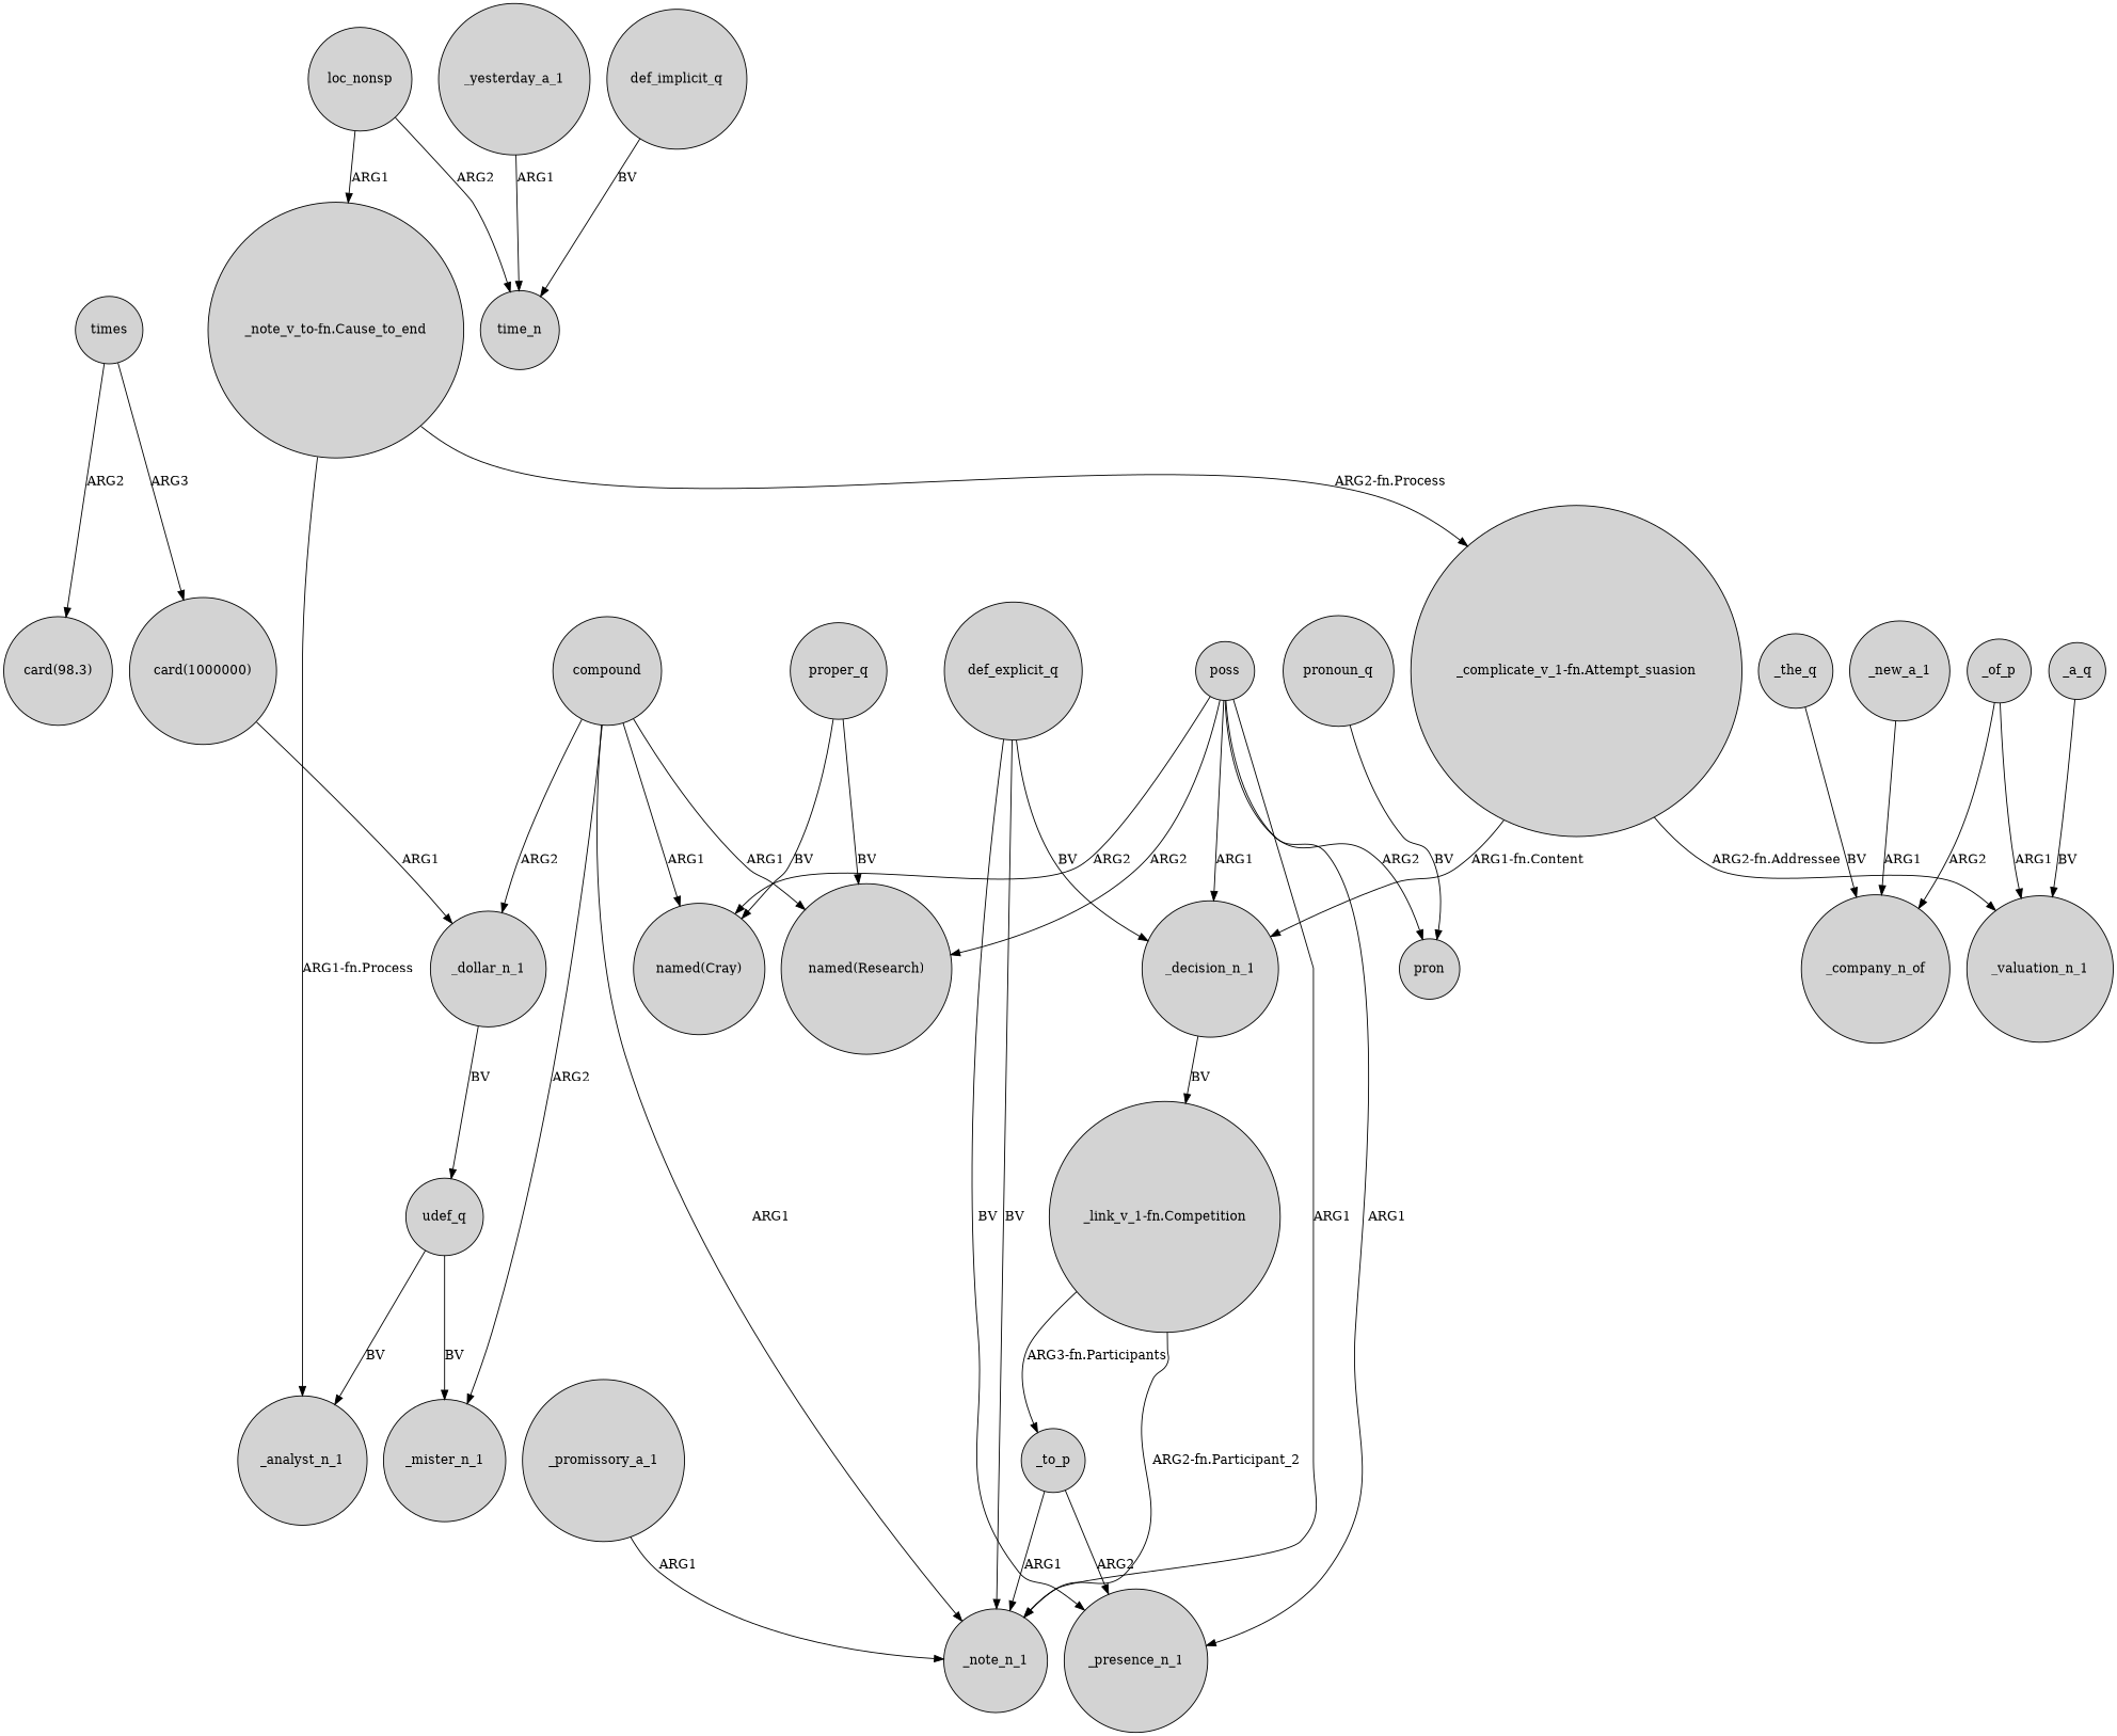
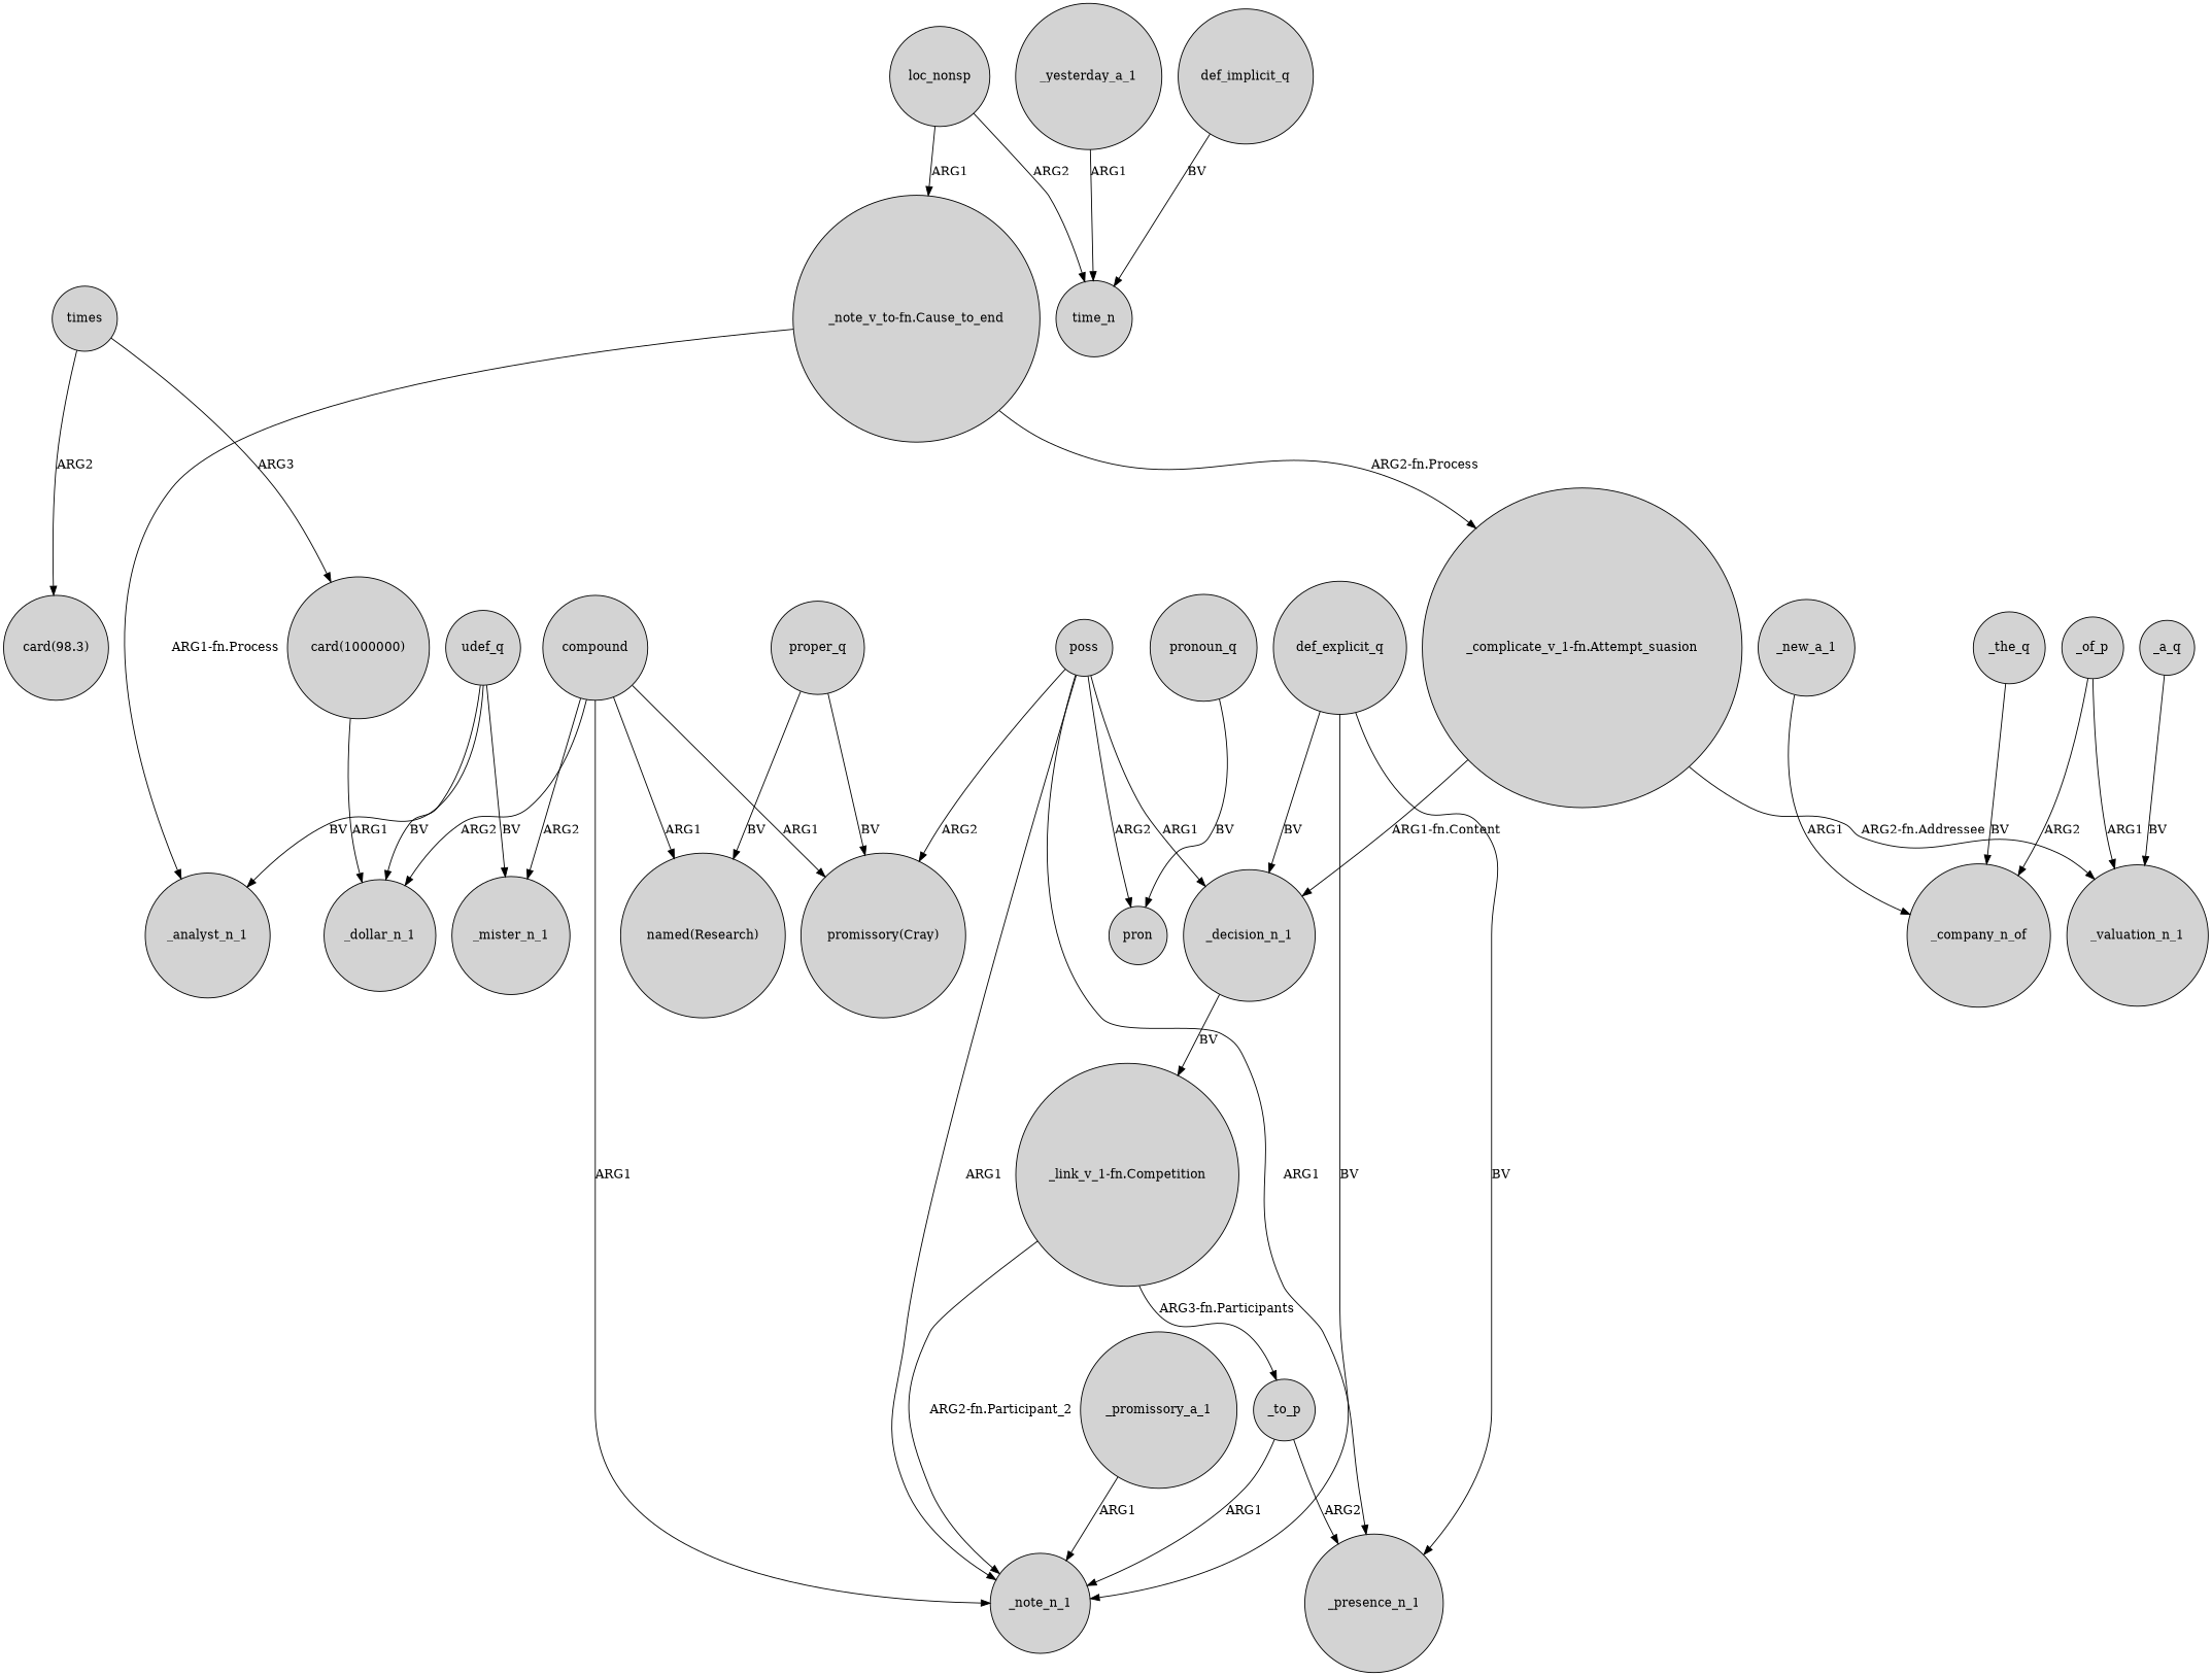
  digraph {
    node [shape=circle style=filled]
    times
    "card(98.3)"
    "card(1000000)"
    _dollar_n_1
    poss
    _note_n_1
    _presence_n_1
    "named(Research)"
-   "named(Cray)"
+   "named(Cray)" [label="promissory(Cray)"]
    _decision_n_1
    pron
    "_link_v_1-fn.Competition"
    compound
    _mister_n_1
    def_explicit_q
    udef_q
    _analyst_n_1
    _yesterday_a_1
    time_n
    loc_nonsp
    "_note_v_to-fn.Cause_to_end"
    "_complicate_v_1-fn.Attempt_suasion"
    _valuation_n_1
    proper_q
    _to_p
    def_implicit_q
    _new_a_1
    _company_n_of
    _of_p
    pronoun_q
    _a_q
    _the_q
    _promissory_a_1
    times -> "card(98.3)" [label=ARG2]
    times -> "card(1000000)" [label=ARG3]
    "card(1000000)" -> _dollar_n_1 [label=ARG1]
    poss -> _note_n_1 [label=ARG1]
    poss -> _presence_n_1 [label=ARG1]
-   poss -> "named(Research)" [label=ARG2]
    poss -> "named(Cray)" [label=ARG2]
    poss -> _decision_n_1 [label=ARG1]
    poss -> pron [label=ARG2]
    _decision_n_1 -> "_link_v_1-fn.Competition" [label=BV]
    "_link_v_1-fn.Competition" -> _note_n_1 [label="ARG2-fn.Participant_2"]
    "_link_v_1-fn.Competition" -> _to_p [label="ARG3-fn.Participants"]
    compound -> _dollar_n_1 [label=ARG2]
    compound -> _note_n_1 [label=ARG1]
    compound -> "named(Research)" [label=ARG1]
    compound -> "named(Cray)" [label=ARG1]
    compound -> _mister_n_1 [label=ARG2]
    def_explicit_q -> _note_n_1 [label=BV]
    def_explicit_q -> _presence_n_1 [label=BV]
    def_explicit_q -> _decision_n_1 [label=BV]
-   _dollar_n_1 -> udef_q [label=BV]
+   udef_q -> _dollar_n_1 [label=BV]
    udef_q -> _mister_n_1 [label=BV]
    udef_q -> _analyst_n_1 [label=BV]
    _yesterday_a_1 -> time_n [label=ARG1]
    loc_nonsp -> time_n [label=ARG2]
    loc_nonsp -> "_note_v_to-fn.Cause_to_end" [label=ARG1]
    "_note_v_to-fn.Cause_to_end" -> _analyst_n_1 [label="ARG1-fn.Process"]
    "_note_v_to-fn.Cause_to_end" -> "_complicate_v_1-fn.Attempt_suasion" [label="ARG2-fn.Process"]
    "_complicate_v_1-fn.Attempt_suasion" -> _decision_n_1 [label="ARG1-fn.Content"]
    "_complicate_v_1-fn.Attempt_suasion" -> _valuation_n_1 [label="ARG2-fn.Addressee"]
    proper_q -> "named(Research)" [label=BV]
    proper_q -> "named(Cray)" [label=BV]
    _to_p -> _note_n_1 [label=ARG1]
    _to_p -> _presence_n_1 [label=ARG2]
    def_implicit_q -> time_n [label=BV]
    _new_a_1 -> _company_n_of [label=ARG1]
    _of_p -> _valuation_n_1 [label=ARG1]
    _of_p -> _company_n_of [label=ARG2]
    pronoun_q -> pron [label=BV]
    _a_q -> _valuation_n_1 [label=BV]
    _the_q -> _company_n_of [label=BV]
    _promissory_a_1 -> _note_n_1 [label=ARG1]
  }
